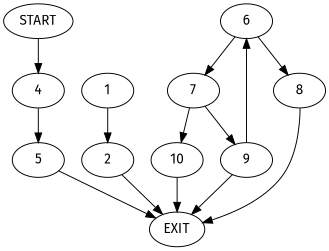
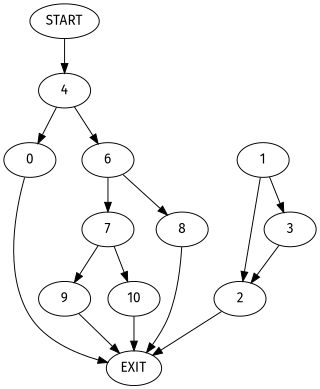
  digraph {
    fontname="Fira Sans"
    node [fontname="Fira Sans"]
    edge [fontname="Fira Sans"]
    n1 [label=START]
    4
    1
    2
-   5
+   3
+   5 [label=0]
    6
    n8 [label=EXIT]
    7
    8
    9
    10
    n1 -> 4
    4 -> 5
-   9 -> 6
+   4 -> 6
    1 -> 2
+   1 -> 3
    2 -> n8
+   3 -> 2
    5 -> n8
    6 -> 7
    6 -> 8
    7 -> 9
    7 -> 10
    8 -> n8
    9 -> n8
    10 -> n8
  }
